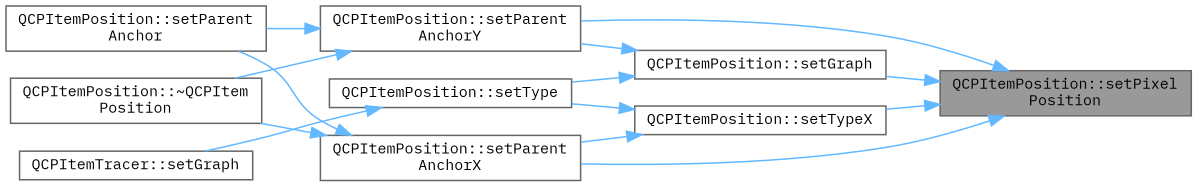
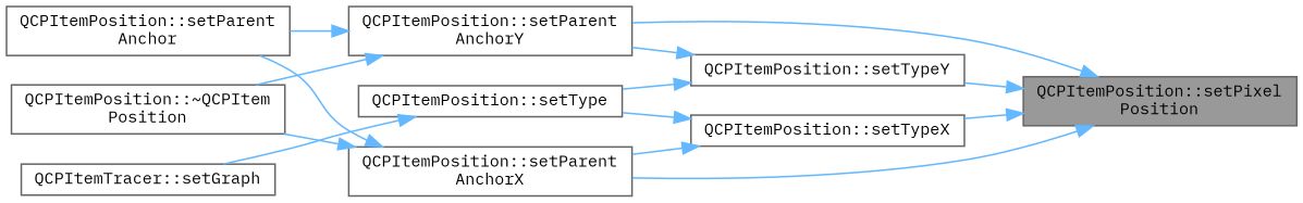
  digraph {
    fontname="IBM Plex Mono"
    rankdir=RL
    node [color=grey40 fillcolor=white fontname="IBM Plex Mono" fontsize=10 shape=box style=filled]
    edge [color=steelblue1 dir=back fontname="IBM Plex Mono" fontsize=10 labelfontname=Helvetica labelfontsize=10 style=solid]
    n1 [color=gray40 fillcolor=grey60 fontcolor=black height=0.2 label="QCPItemPosition::setPixel\lPosition" width=0.4]
    n2 [height=0.2 label="QCPItemPosition::setParent\lAnchorX" width=0.4]
    n3 [height=0.2 label="QCPItemPosition::setParent\lAnchorY" width=0.4]
    n4 [height=0.2 label="QCPItemPosition::setTypeX" width=0.4]
-   n5 [height=0.2 label="QCPItemPosition::setGraph" width=0.4]
+   n5 [height=0.2 label="QCPItemPosition::setTypeY" width=0.4]
    n6 [height=0.2 label="QCPItemPosition::setParent\lAnchor" width=0.4]
    n7 [height=0.2 label="QCPItemPosition::~QCPItem\lPosition" width=0.4]
    n8 [height=0.2 label="QCPItemPosition::setType" width=0.4]
    n9 [height=0.2 label="QCPItemTracer::setGraph" width=0.4]
    n1 -> n2
    n1 -> n3
    n1 -> n4
    n1 -> n5
    n2 -> n6
    n2 -> n7
    n3 -> n6
    n3 -> n7
    n4 -> n2
    n4 -> n8
    n5 -> n3
    n5 -> n8
    n8 -> n9
  }
